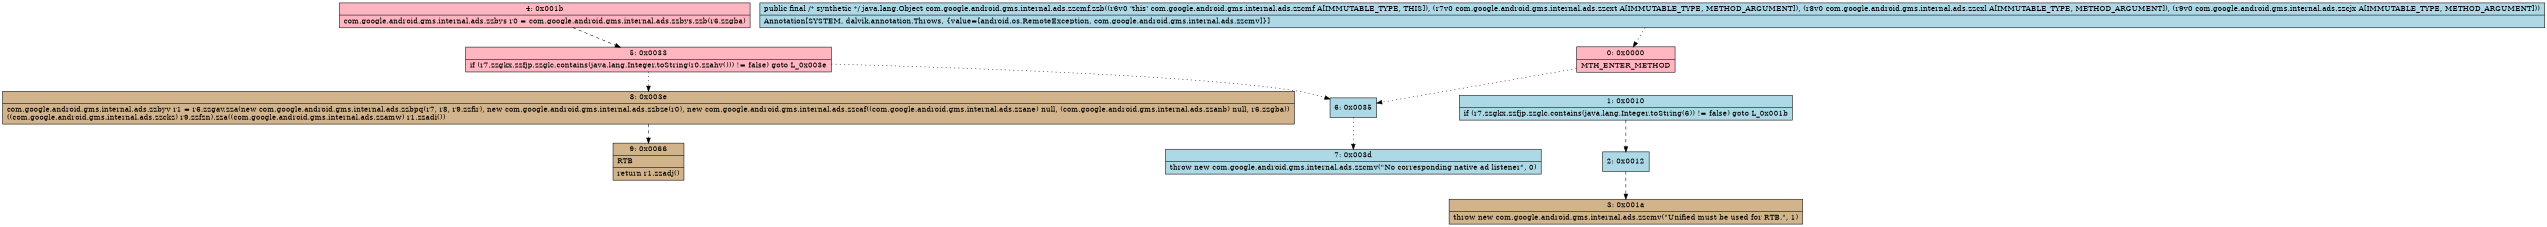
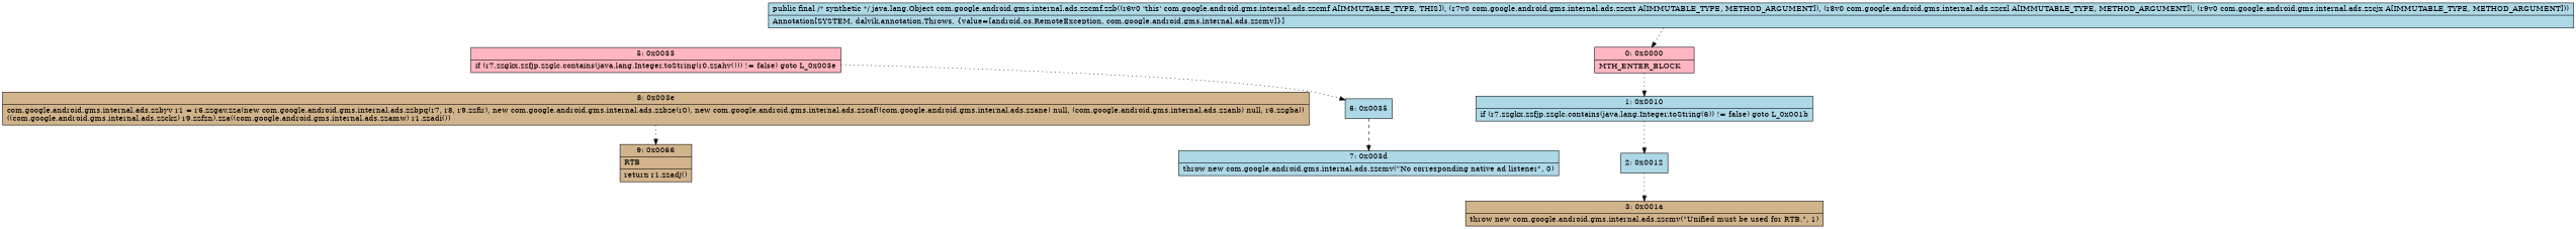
  digraph {
    node [fillcolor=lightblue shape=record style=filled]
    edge [style=dotted]
-   n1 [fillcolor=lightpink label="{0\:\ 0x0000|MTH_ENTER_METHOD\l}"]
+   n1 [fillcolor=lightpink label="{0\:\ 0x0000|MTH_ENTER_BLOCK\l}"]
    n2 [label="{1\:\ 0x0010|if (r7.zzgkx.zzfjp.zzglc.contains(java.lang.Integer.toString(6)) != false) goto L_0x001b\l}"]
    n3 [label="{2\:\ 0x0012}"]
    n4 [fillcolor=tan label="{3\:\ 0x001a|throw new com.google.android.gms.internal.ads.zzcmv(\"Unified must be used for RTB.\", 1)\l}"]
-   n5 [fillcolor=lightpink label="{4\:\ 0x001b|com.google.android.gms.internal.ads.zzbys r0 = com.google.android.gms.internal.ads.zzbys.zzb(r6.zzgba)\l}"]
    n6 [fillcolor=lightpink label="{5\:\ 0x0033|if (r7.zzgkx.zzfjp.zzglc.contains(java.lang.Integer.toString(r0.zzahv())) != false) goto L_0x003e\l}"]
    n7 [label="{6\:\ 0x0035}"]
    n8 [fillcolor=tan label="{8\:\ 0x003e|com.google.android.gms.internal.ads.zzbyv r1 = r6.zzgav.zza(new com.google.android.gms.internal.ads.zzbpq(r7, r8, r9.zzfir), new com.google.android.gms.internal.ads.zzbze(r0), new com.google.android.gms.internal.ads.zzcaf((com.google.android.gms.internal.ads.zzane) null, (com.google.android.gms.internal.ads.zzanb) null, r6.zzgba))\l((com.google.android.gms.internal.ads.zzckz) r9.zzfzn).zza((com.google.android.gms.internal.ads.zzamw) r1.zzadi())\l}"]
    n9 [label="{7\:\ 0x003d|throw new com.google.android.gms.internal.ads.zzcmv(\"No corresponding native ad listener\", 0)\l}"]
    n10 [fillcolor=tan label="{9\:\ 0x0066|RTB\l|return r1.zzadj()\l}"]
    n11 [label="{public final \/* synthetic *\/ java.lang.Object com.google.android.gms.internal.ads.zzcmf.zzb((r6v0 'this' com.google.android.gms.internal.ads.zzcmf A[IMMUTABLE_TYPE, THIS]), (r7v0 com.google.android.gms.internal.ads.zzcxt A[IMMUTABLE_TYPE, METHOD_ARGUMENT]), (r8v0 com.google.android.gms.internal.ads.zzcxl A[IMMUTABLE_TYPE, METHOD_ARGUMENT]), (r9v0 com.google.android.gms.internal.ads.zzcjx A[IMMUTABLE_TYPE, METHOD_ARGUMENT]))  | Annotation[SYSTEM, dalvik.annotation.Throws, \{value=[android.os.RemoteException, com.google.android.gms.internal.ads.zzcmv]\}]\l}"]
-   n1 -> n7
-   n2 -> n3 [style=dashed]
-   n3 -> n4 [style=dashed]
-   n5 -> n6 [style=dashed]
+   n1 -> n2
+   n2 -> n3
+   n3 -> n4
    n6 -> n7
-   n6 -> n8
-   n7 -> n9
-   n8 -> n10 [style=dashed]
+   n7 -> n9 [style=dashed]
+   n8 -> n10
    n11 -> n1
  }
